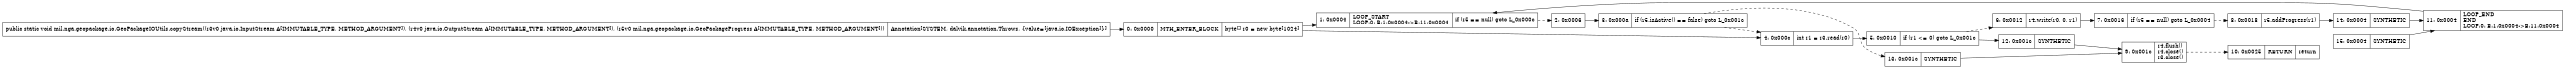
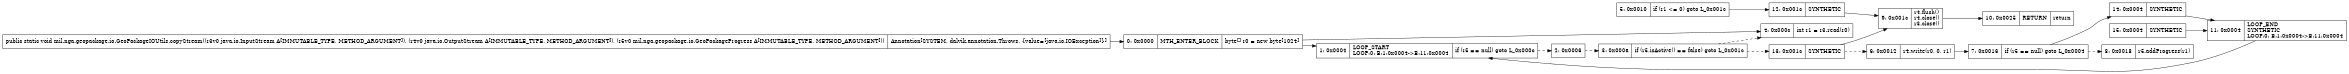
  digraph {
    rankdir=LR
    node [shape=record]
    n1 [label="{0\:\ 0x0000|MTH_ENTER_BLOCK\l|byte[] r0 = new byte[1024]\l}"]
    n2 [label="{1\:\ 0x0004|LOOP_START\lLOOP:0: B:1:0x0004\-\>B:11:0x0004\l|if (r5 == null) goto L_0x000c\l}"]
    n3 [label="{4\:\ 0x000c|int r1 = r3.read(r0)\l}"]
    n4 [label="{2\:\ 0x0006}"]
    n5 [label="{3\:\ 0x000a|if (r5.isActive() == false) goto L_0x001c\l}"]
    n6 [label="{5\:\ 0x0010|if (r1 \<= 0) goto L_0x001c\l}"]
    n7 [label="{13\:\ 0x001c|SYNTHETIC\l}"]
    n8 [label="{9\:\ 0x001c|r4.flush()\lr4.close()\lr3.close()\l}"]
    n9 [label="{6\:\ 0x0012|r4.write(r0, 0, r1)\l}"]
    n10 [label="{12\:\ 0x001c|SYNTHETIC\l}"]
    n11 [label="{7\:\ 0x0016|if (r5 == null) goto L_0x0004\l}"]
    n12 [label="{8\:\ 0x0018|r5.addProgress(r1)\l}"]
    n13 [label="{14\:\ 0x0004|SYNTHETIC\l}"]
-   n14 [label="{11\:\ 0x0004|LOOP_END\lEND\lLOOP:0: B:1:0x0004\-\>B:11:0x0004\l}"]
+   n14 [label="{11\:\ 0x0004|LOOP_END\lSYNTHETIC\lLOOP:0: B:1:0x0004\-\>B:11:0x0004\l}"]
    n15 [label="{15\:\ 0x0004|SYNTHETIC\l}"]
    n16 [label="{10\:\ 0x0025|RETURN\l|return\l}"]
    n17 [label="{public static void mil.nga.geopackage.io.GeoPackageIOUtils.copyStream((r3v0 java.io.InputStream A[IMMUTABLE_TYPE, METHOD_ARGUMENT]), (r4v0 java.io.OutputStream A[IMMUTABLE_TYPE, METHOD_ARGUMENT]), (r5v0 mil.nga.geopackage.io.GeoPackageProgress A[IMMUTABLE_TYPE, METHOD_ARGUMENT]))  | Annotation[SYSTEM, dalvik.annotation.Throws, \{value=[java.io.IOException]\}]\l}"]
    n1 -> n2
    n1 -> n3
    n2 -> n4 [style=dashed]
-   n3 -> n6
-   n4 -> n5
+   n4 -> n5 [style=dashed]
    n5 -> n3 [style=dashed]
    n5 -> n7 [style=dashed]
-   n6 -> n9 [style=dashed]
+   n7 -> n9 [style=dashed]
    n6 -> n10
    n7 -> n8
-   n8 -> n16 [style=dashed]
+   n8 -> n16
    n9 -> n11
    n10 -> n8
    n11 -> n12 [style=dashed]
-   n12 -> n13
+   n11 -> n13
    n13 -> n14
    n14 -> n2
    n15 -> n14
    n17 -> n1
  }
